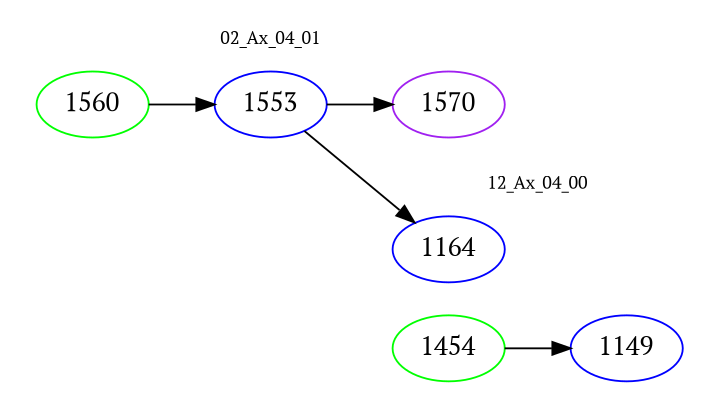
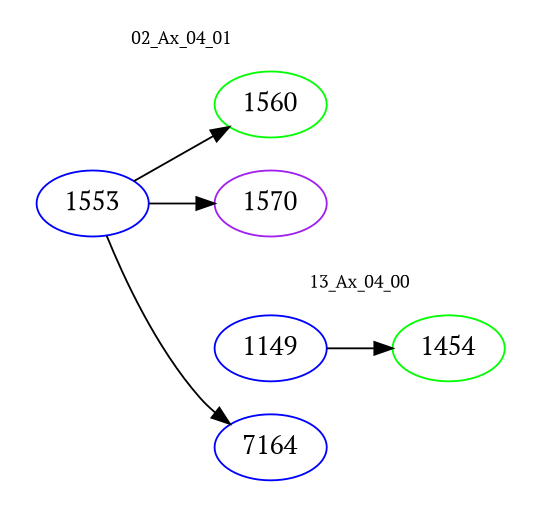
  digraph {
    fontname="PT Serif"
    rankdir=LR
    node [color=blue fontname="PT Serif"]
    edge [color=black fontname="PT Serif"]
    n1 [label=1553]
    n2 [color=purple label=1570]
    n3 [color=green label=1560]
    n4 [label=1149]
-   n5 [label=1164]
+   n5 [label=7164]
    n6 [color=green label=1454]
    subgraph cluster_1 {
      color=white
      fontsize=10
      label="02_Ax_04_01"
      n1
      n2
      n3
    }
    subgraph cluster_2 {
      color=white
      fontsize=10
-     label="12_Ax_04_00"
+     label="13_Ax_04_00"
      n4
      n5
      n6
    }
    n1 -> n2
-   n3 -> n1
+   n1 -> n3
    n1 -> n5
-   n6 -> n4
+   n4 -> n6
  }
